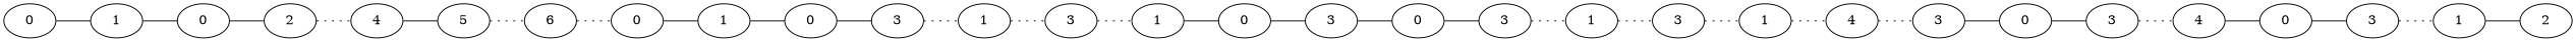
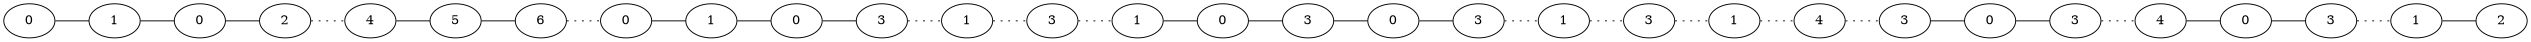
  graph {
    rankdir=LR
    n1 [label=0]
    n2 [label=1]
    n3 [label=0]
    n4 [label=2]
    n5 [label=4]
    n6 [label=5]
    n7 [label=6]
    n8 [label=0]
    n9 [label=1]
    n10 [label=0]
    n11 [label=3]
    n12 [label=1]
    n13 [label=3]
    n14 [label=1]
    n15 [label=0]
    n16 [label=3]
    n17 [label=0]
    n18 [label=3]
    n19 [label=1]
    n20 [label=3]
    n21 [label=1]
    n22 [label=4]
    n23 [label=3]
    n24 [label=0]
    n25 [label=3]
    n26 [label=4]
    n27 [label=0]
    n28 [label=3]
    n29 [label=1]
    n30 [label=2]
    n1 -- n2
    n2 -- n3
    n3 -- n4
    n4 -- n5 [style=dotted]
    n5 -- n6
-   n6 -- n7 [style=dotted]
+   n6 -- n7
    n7 -- n8 [style=dotted]
    n8 -- n9
    n9 -- n10
    n10 -- n11
    n11 -- n12 [style=dotted]
    n12 -- n13 [style=dotted]
    n13 -- n14 [style=dotted]
    n14 -- n15
    n15 -- n16
    n16 -- n17
    n17 -- n18
    n18 -- n19 [style=dotted]
    n19 -- n20 [style=dotted]
    n20 -- n21 [style=dotted]
    n21 -- n22 [style=dotted]
    n22 -- n23 [style=dotted]
    n23 -- n24
    n24 -- n25
    n25 -- n26 [style=dotted]
    n26 -- n27
    n27 -- n28
    n28 -- n29 [style=dotted]
    n29 -- n30
  }
